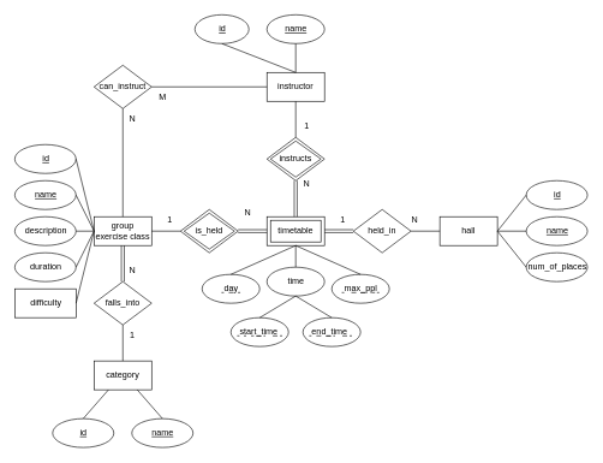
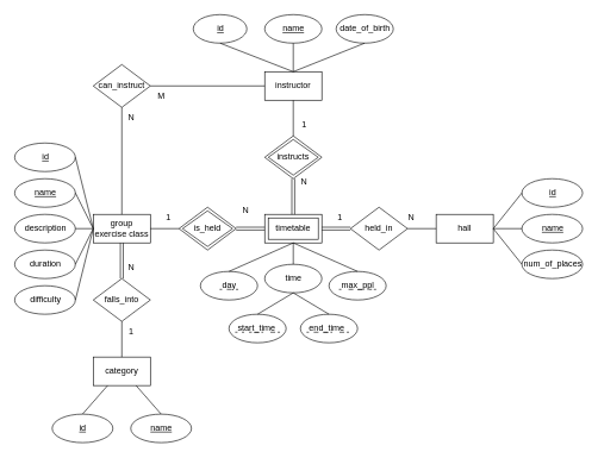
  <mxCell id="0" />
  <mxCell id="1" parent="0" />
  <mxCell id="2" value="hall" style="rounded=0;whiteSpace=wrap;html=1;" parent="1" vertex="1"><mxGeometry x="610" y="300" width="80" height="40" as="geometry" /></mxCell>
  <mxCell id="3" value="instructor" style="rounded=0;whiteSpace=wrap;html=1;" parent="1" vertex="1"><mxGeometry x="370" y="100" width="80" height="40" as="geometry" /></mxCell>
  <mxCell id="4" value="group exercise class" style="rounded=0;whiteSpace=wrap;html=1;" parent="1" vertex="1"><mxGeometry x="130" y="300" width="80" height="40" as="geometry" /></mxCell>
  <mxCell id="5" value="category" style="rounded=0;whiteSpace=wrap;html=1;" parent="1" vertex="1"><mxGeometry x="130" y="500" width="80" height="40" as="geometry" /></mxCell>
  <mxCell id="6" value="falls_into" style="rhombus;whiteSpace=wrap;html=1;" parent="1" vertex="1"><mxGeometry x="130" y="390" width="80" height="60" as="geometry" /></mxCell>
  <mxCell id="7" value="can_instruct" style="rhombus;whiteSpace=wrap;html=1;" parent="1" vertex="1"><mxGeometry x="130" y="90" width="80" height="60" as="geometry" /></mxCell>
  <mxCell id="8" value="&lt;u&gt;id&lt;/u&gt;" style="ellipse;dashed=1+whiteSpace=wrap;html=1;dashPattern=1" parent="1" vertex="1"><mxGeometry x="20" y="200" width="85" height="40" as="geometry" /></mxCell>
- <mxCell id="9" value="difficulty" style="dashed=1+whiteSpace=wrap;html=1;dashPattern=1;rounded=0;" parent="1" vertex="1"><mxGeometry x="20" y="400" width="85" height="40" as="geometry" /></mxCell>
+ <mxCell id="9" value="difficulty" style="ellipse;dashed=1+whiteSpace=wrap;html=1;dashPattern=1" parent="1" vertex="1"><mxGeometry x="20" y="400" width="85" height="40" as="geometry" /></mxCell>
  <mxCell id="10" value="duration" style="ellipse;dashed=1+whiteSpace=wrap;html=1;dashPattern=1" parent="1" vertex="1"><mxGeometry x="20" y="350" width="85" height="40" as="geometry" /></mxCell>
  <mxCell id="11" value="description" style="ellipse;dashed=1+whiteSpace=wrap;html=1;dashPattern=1" parent="1" vertex="1"><mxGeometry x="20" y="300" width="85" height="40" as="geometry" /></mxCell>
  <mxCell id="12" value="&lt;u&gt;name&lt;/u&gt;" style="ellipse;dashed=1+whiteSpace=wrap;html=1;dashPattern=1" parent="1" vertex="1"><mxGeometry x="20" y="250" width="85" height="40" as="geometry" /></mxCell>
  <mxCell id="13" value="&lt;u&gt;id&lt;/u&gt;" style="ellipse;dashed=1+whiteSpace=wrap;html=1;dashPattern=1" parent="1" vertex="1"><mxGeometry x="72.5" y="580" width="85" height="40" as="geometry" /></mxCell>
  <mxCell id="14" value="&lt;u&gt;name&lt;/u&gt;" style="ellipse;dashed=1+whiteSpace=wrap;html=1;dashPattern=1" parent="1" vertex="1"><mxGeometry x="182.5" y="580" width="85" height="40" as="geometry" /></mxCell>
  <mxCell id="15" value="" style="endArrow=none;html=1;rounded=0;entryX=0.75;entryY=1;entryDx=0;entryDy=0;exitX=0.5;exitY=0;exitDx=0;exitDy=0;" parent="1" source="14" target="5" edge="1"><mxGeometry width="50" height="50" relative="1" as="geometry"><mxPoint x="-130" y="500" as="sourcePoint" /><mxPoint x="-80" y="450" as="targetPoint" /></mxGeometry></mxCell>
  <mxCell id="16" value="" style="endArrow=none;html=1;rounded=0;exitX=0.5;exitY=0;exitDx=0;exitDy=0;entryX=0.25;entryY=1;entryDx=0;entryDy=0;" parent="1" source="13" target="5" edge="1"><mxGeometry width="50" height="50" relative="1" as="geometry"><mxPoint x="-130" y="500" as="sourcePoint" /><mxPoint x="-80" y="450" as="targetPoint" /><Array as="points" /></mxGeometry></mxCell>
+ <mxCell id="17" value="date_of_birth" style="ellipse;dashed=1+whiteSpace=wrap;html=1;dashPattern=1" parent="1" vertex="1"><mxGeometry x="470" y="20" width="80" height="40" as="geometry" /></mxCell>
  <mxCell id="18" value="&lt;u&gt;name&lt;/u&gt;" style="ellipse;dashed=1+whiteSpace=wrap;html=1;dashPattern=1" parent="1" vertex="1"><mxGeometry x="370" y="20" width="80" height="40" as="geometry" /></mxCell>
  <mxCell id="19" value="&lt;u&gt;id&lt;/u&gt;" style="ellipse;dashed=1+whiteSpace=wrap;html=1;dashPattern=1" parent="1" vertex="1"><mxGeometry x="270" y="20" width="75" height="40" as="geometry" /></mxCell>
  <mxCell id="20" value="num_of_places" style="ellipse;dashed=1+whiteSpace=wrap;html=1;dashPattern=1" parent="1" vertex="1"><mxGeometry x="730" y="350" width="85" height="40" as="geometry" /></mxCell>
  <mxCell id="21" value="&lt;u&gt;name&lt;/u&gt;" style="ellipse;dashed=1+whiteSpace=wrap;html=1;dashPattern=1" parent="1" vertex="1"><mxGeometry x="730" y="300" width="85" height="40" as="geometry" /></mxCell>
  <mxCell id="22" value="&lt;u&gt;id&lt;/u&gt;" style="ellipse;dashed=1+whiteSpace=wrap;html=1;dashPattern=1" parent="1" vertex="1"><mxGeometry x="730" y="250" width="85" height="40" as="geometry" /></mxCell>
  <mxCell id="23" value="time" style="ellipse;dashed=1+whiteSpace=wrap;html=1;dashPattern=1" parent="1" vertex="1"><mxGeometry x="370" y="370" width="80" height="40" as="geometry" /></mxCell>
  <mxCell id="24" value="&lt;u&gt;&amp;nbsp;&lt;/u&gt;s&lt;u&gt;t&lt;/u&gt;a&lt;u&gt;r&lt;/u&gt;t&lt;u&gt;_&lt;/u&gt;t&lt;u&gt;i&lt;/u&gt;m&lt;u&gt;e&lt;/u&gt;&amp;nbsp;&lt;u&gt;&amp;nbsp;&lt;/u&gt;" style="ellipse;dashed=1+whiteSpace=wrap;html=1;dashPattern=1" parent="1" vertex="1"><mxGeometry x="320" y="440" width="80" height="40" as="geometry" /></mxCell>
  <mxCell id="25" value="&lt;u&gt;&amp;nbsp;&lt;/u&gt;e&lt;u&gt;n&lt;/u&gt;d&lt;u&gt;_&lt;/u&gt;t&lt;u&gt;i&lt;/u&gt;m&lt;u&gt;e&lt;/u&gt;&amp;nbsp;&lt;u&gt;&amp;nbsp;&lt;/u&gt;&amp;nbsp;" style="ellipse;dashed=1+whiteSpace=wrap;html=1;dashPattern=1" parent="1" vertex="1"><mxGeometry x="420" y="440" width="80" height="40" as="geometry" /></mxCell>
  <mxCell id="26" value="timetable" style="rounded=0;whiteSpace=wrap;html=1;" parent="1" vertex="1"><mxGeometry x="370" y="300" width="80" height="40" as="geometry" /></mxCell>
  <mxCell id="27" value="is_held" style="rhombus;whiteSpace=wrap;html=1;" parent="1" vertex="1"><mxGeometry x="250" y="290" width="80" height="60" as="geometry" /></mxCell>
  <mxCell id="28" value="held_in" style="rhombus;whiteSpace=wrap;html=1;" parent="1" vertex="1"><mxGeometry x="490" y="290" width="80" height="60" as="geometry" /></mxCell>
  <mxCell id="29" value="instructs" style="rhombus;whiteSpace=wrap;html=1;" parent="1" vertex="1"><mxGeometry x="370" y="190" width="80" height="60" as="geometry" /></mxCell>
  <mxCell id="30" value="" style="endArrow=none;html=1;rounded=0;exitX=1;exitY=0.5;exitDx=0;exitDy=0;entryX=0;entryY=0.5;entryDx=0;entryDy=0;" parent="1" source="9" target="4" edge="1"><mxGeometry width="50" height="50" relative="1" as="geometry"><mxPoint x="140" y="380" as="sourcePoint" /><mxPoint x="190" y="330" as="targetPoint" /></mxGeometry></mxCell>
  <mxCell id="31" value="" style="endArrow=none;html=1;rounded=0;exitX=1;exitY=0.5;exitDx=0;exitDy=0;entryX=0;entryY=0.5;entryDx=0;entryDy=0;" parent="1" source="10" target="4" edge="1"><mxGeometry width="50" height="50" relative="1" as="geometry"><mxPoint x="140" y="380" as="sourcePoint" /><mxPoint x="190" y="330" as="targetPoint" /></mxGeometry></mxCell>
  <mxCell id="32" value="" style="endArrow=none;html=1;rounded=0;exitX=1;exitY=0.5;exitDx=0;exitDy=0;entryX=0;entryY=0.5;entryDx=0;entryDy=0;" parent="1" source="11" target="4" edge="1"><mxGeometry width="50" height="50" relative="1" as="geometry"><mxPoint x="115" y="380" as="sourcePoint" /><mxPoint x="140" y="350" as="targetPoint" /></mxGeometry></mxCell>
  <mxCell id="33" value="" style="endArrow=none;html=1;rounded=0;exitX=1;exitY=0.5;exitDx=0;exitDy=0;" parent="1" source="12" edge="1"><mxGeometry width="50" height="50" relative="1" as="geometry"><mxPoint x="125" y="390" as="sourcePoint" /><mxPoint x="130" y="320" as="targetPoint" /></mxGeometry></mxCell>
  <mxCell id="34" value="" style="endArrow=none;html=1;rounded=0;exitX=1;exitY=0.5;exitDx=0;exitDy=0;" parent="1" source="8" edge="1"><mxGeometry width="50" height="50" relative="1" as="geometry"><mxPoint x="135" y="400" as="sourcePoint" /><mxPoint x="130" y="320" as="targetPoint" /></mxGeometry></mxCell>
  <mxCell id="35" value="" style="endArrow=none;html=1;rounded=0;exitX=0.5;exitY=1;exitDx=0;exitDy=0;entryX=0.5;entryY=0;entryDx=0;entryDy=0;" parent="1" source="19" target="3" edge="1"><mxGeometry width="50" height="50" relative="1" as="geometry"><mxPoint x="420" y="60" as="sourcePoint" /><mxPoint x="470" y="10" as="targetPoint" /></mxGeometry></mxCell>
  <mxCell id="36" value="" style="endArrow=none;html=1;rounded=0;entryX=0.5;entryY=1;entryDx=0;entryDy=0;" parent="1" target="18" edge="1"><mxGeometry width="50" height="50" relative="1" as="geometry"><mxPoint x="410" y="100" as="sourcePoint" /><mxPoint x="380" y="110" as="targetPoint" /></mxGeometry></mxCell>
+ <mxCell id="37" value="" style="endArrow=none;html=1;rounded=0;exitX=0.5;exitY=0;exitDx=0;exitDy=0;entryX=0.5;entryY=1;entryDx=0;entryDy=0;" parent="1" source="3" target="17" edge="1"><mxGeometry width="50" height="50" relative="1" as="geometry"><mxPoint x="328" y="80" as="sourcePoint" /><mxPoint x="390" y="120" as="targetPoint" /></mxGeometry></mxCell>
  <mxCell id="38" value="" style="endArrow=none;html=1;rounded=0;entryX=0;entryY=0.5;entryDx=0;entryDy=0;exitX=1;exitY=0.5;exitDx=0;exitDy=0;" parent="1" source="7" target="3" edge="1"><mxGeometry width="50" height="50" relative="1" as="geometry"><mxPoint x="270" y="240" as="sourcePoint" /><mxPoint x="320" y="190" as="targetPoint" /></mxGeometry></mxCell>
  <mxCell id="39" value="" style="endArrow=none;html=1;rounded=0;exitX=0.5;exitY=0;exitDx=0;exitDy=0;" parent="1" source="4" edge="1"><mxGeometry width="50" height="50" relative="1" as="geometry"><mxPoint x="270" y="240" as="sourcePoint" /><mxPoint x="170" y="150" as="targetPoint" /></mxGeometry></mxCell>
  <mxCell id="40" value="" style="endArrow=none;html=1;rounded=0;exitX=1;exitY=0.5;exitDx=0;exitDy=0;entryX=0;entryY=0.5;entryDx=0;entryDy=0;" parent="1" source="4" target="27" edge="1"><mxGeometry width="50" height="50" relative="1" as="geometry"><mxPoint x="330" y="330" as="sourcePoint" /><mxPoint x="380" y="280" as="targetPoint" /></mxGeometry></mxCell>
  <mxCell id="41" value="" style="endArrow=none;html=1;rounded=0;exitX=1;exitY=0.5;exitDx=0;exitDy=0;entryX=0;entryY=0.5;entryDx=0;entryDy=0;shape=link;" parent="1" source="27" target="26" edge="1"><mxGeometry width="50" height="50" relative="1" as="geometry"><mxPoint x="370" y="350" as="sourcePoint" /><mxPoint x="420" y="300" as="targetPoint" /></mxGeometry></mxCell>
  <mxCell id="42" value="" style="endArrow=none;html=1;rounded=0;entryX=0.5;entryY=1;entryDx=0;entryDy=0;exitX=0.5;exitY=0;exitDx=0;exitDy=0;" parent="1" source="23" target="26" edge="1"><mxGeometry width="50" height="50" relative="1" as="geometry"><mxPoint x="440" y="390" as="sourcePoint" /><mxPoint x="490" y="340" as="targetPoint" /></mxGeometry></mxCell>
  <mxCell id="43" value="" style="endArrow=none;html=1;rounded=0;entryX=0.5;entryY=1;entryDx=0;entryDy=0;exitX=0.5;exitY=0;exitDx=0;exitDy=0;" parent="1" source="24" target="23" edge="1"><mxGeometry width="50" height="50" relative="1" as="geometry"><mxPoint x="440" y="390" as="sourcePoint" /><mxPoint x="490" y="340" as="targetPoint" /></mxGeometry></mxCell>
  <mxCell id="44" value="" style="endArrow=none;html=1;rounded=0;exitX=0.5;exitY=1;exitDx=0;exitDy=0;entryX=0.5;entryY=0;entryDx=0;entryDy=0;" parent="1" source="23" target="25" edge="1"><mxGeometry width="50" height="50" relative="1" as="geometry"><mxPoint x="338" y="90" as="sourcePoint" /><mxPoint x="400" y="130" as="targetPoint" /></mxGeometry></mxCell>
  <mxCell id="45" value="&lt;u&gt;&amp;nbsp;&lt;/u&gt;d&lt;u&gt;a&lt;/u&gt;y&lt;u&gt;&amp;nbsp;&lt;/u&gt;" style="ellipse;dashed=1+whiteSpace=wrap;html=1;dashPattern=1" parent="1" vertex="1"><mxGeometry x="280" y="380" width="80" height="40" as="geometry" /></mxCell>
  <mxCell id="46" value="" style="endArrow=none;html=1;rounded=0;entryX=0.5;entryY=1;entryDx=0;entryDy=0;exitX=0.5;exitY=0;exitDx=0;exitDy=0;" parent="1" source="45" target="26" edge="1"><mxGeometry width="50" height="50" relative="1" as="geometry"><mxPoint x="420" y="400" as="sourcePoint" /><mxPoint x="450" y="360" as="targetPoint" /></mxGeometry></mxCell>
  <mxCell id="47" value="&lt;u&gt;&amp;nbsp;&lt;/u&gt;m&lt;u&gt;a&lt;/u&gt;x&lt;u&gt;_&lt;/u&gt;p&lt;u&gt;p&lt;/u&gt;l&lt;u&gt;&amp;nbsp;&lt;/u&gt;" style="ellipse;dashed=1+whiteSpace=wrap;html=1;dashPattern=1" parent="1" vertex="1"><mxGeometry x="460" y="380" width="80" height="40" as="geometry" /></mxCell>
  <mxCell id="48" value="" style="endArrow=none;html=1;rounded=0;entryX=0.5;entryY=1;entryDx=0;entryDy=0;exitX=0.5;exitY=0;exitDx=0;exitDy=0;" parent="1" source="47" target="26" edge="1"><mxGeometry width="50" height="50" relative="1" as="geometry"><mxPoint x="420" y="390" as="sourcePoint" /><mxPoint x="420" y="350" as="targetPoint" /></mxGeometry></mxCell>
  <mxCell id="49" value="" style="endArrow=none;html=1;rounded=0;entryX=0;entryY=0.5;entryDx=0;entryDy=0;exitX=1;exitY=0.5;exitDx=0;exitDy=0;" parent="1" source="2" target="22" edge="1"><mxGeometry width="50" height="50" relative="1" as="geometry"><mxPoint x="730" y="410" as="sourcePoint" /><mxPoint x="780" y="360" as="targetPoint" /></mxGeometry></mxCell>
  <mxCell id="50" value="" style="endArrow=none;html=1;rounded=0;entryX=0;entryY=0.5;entryDx=0;entryDy=0;exitX=1;exitY=0.5;exitDx=0;exitDy=0;" parent="1" source="2" target="21" edge="1"><mxGeometry width="50" height="50" relative="1" as="geometry"><mxPoint x="700" y="330" as="sourcePoint" /><mxPoint x="740" y="280" as="targetPoint" /></mxGeometry></mxCell>
  <mxCell id="51" value="" style="endArrow=none;html=1;rounded=0;entryX=0;entryY=0.5;entryDx=0;entryDy=0;exitX=1;exitY=0.5;exitDx=0;exitDy=0;" parent="1" source="2" target="20" edge="1"><mxGeometry width="50" height="50" relative="1" as="geometry"><mxPoint x="710" y="340" as="sourcePoint" /><mxPoint x="750" y="290" as="targetPoint" /></mxGeometry></mxCell>
  <mxCell id="52" value="" style="endArrow=none;html=1;rounded=0;entryX=0;entryY=0.5;entryDx=0;entryDy=0;exitX=1;exitY=0.5;exitDx=0;exitDy=0;" parent="1" source="28" target="2" edge="1"><mxGeometry width="50" height="50" relative="1" as="geometry"><mxPoint x="530" y="400" as="sourcePoint" /><mxPoint x="580" y="350" as="targetPoint" /></mxGeometry></mxCell>
  <mxCell id="53" value="" style="endArrow=none;html=1;rounded=0;exitX=1;exitY=0.5;exitDx=0;exitDy=0;shape=link;" parent="1" source="26" edge="1"><mxGeometry width="50" height="50" relative="1" as="geometry"><mxPoint x="580" y="330" as="sourcePoint" /><mxPoint x="490" y="320" as="targetPoint" /></mxGeometry></mxCell>
  <mxCell id="54" value="" style="endArrow=none;html=1;rounded=0;entryX=0.5;entryY=1;entryDx=0;entryDy=0;" parent="1" target="3" edge="1"><mxGeometry width="50" height="50" relative="1" as="geometry"><mxPoint x="410" y="190" as="sourcePoint" /><mxPoint x="440" y="270" as="targetPoint" /></mxGeometry></mxCell>
  <mxCell id="55" value="" style="endArrow=none;html=1;rounded=0;entryX=0.5;entryY=1;entryDx=0;entryDy=0;exitX=0.5;exitY=0;exitDx=0;exitDy=0;shape=link;" parent="1" source="26" target="29" edge="1"><mxGeometry width="50" height="50" relative="1" as="geometry"><mxPoint x="420" y="200" as="sourcePoint" /><mxPoint x="420" y="150" as="targetPoint" /></mxGeometry></mxCell>
  <mxCell id="56" value="" style="endArrow=none;html=1;rounded=0;exitX=0.5;exitY=1;exitDx=0;exitDy=0;entryX=0.5;entryY=0;entryDx=0;entryDy=0;shape=link;" parent="1" source="4" target="6" edge="1"><mxGeometry width="50" height="50" relative="1" as="geometry"><mxPoint x="270" y="370" as="sourcePoint" /><mxPoint x="320" y="320" as="targetPoint" /></mxGeometry></mxCell>
  <mxCell id="57" value="" style="endArrow=none;html=1;rounded=0;exitX=0.5;exitY=0;exitDx=0;exitDy=0;entryX=0.5;entryY=1;entryDx=0;entryDy=0;" parent="1" source="5" target="6" edge="1"><mxGeometry width="50" height="50" relative="1" as="geometry"><mxPoint x="270" y="370" as="sourcePoint" /><mxPoint x="320" y="320" as="targetPoint" /></mxGeometry></mxCell>
  <mxCell id="58" value="N" style="text;html=1;align=center;verticalAlign=middle;resizable=0;points=[];autosize=1;strokeColor=none;fillColor=none;" parent="1" vertex="1"><mxGeometry x="560" y="290" width="30" height="30" as="geometry" /></mxCell>
  <mxCell id="59" value="N" style="text;html=1;align=center;verticalAlign=middle;resizable=0;points=[];autosize=1;strokeColor=none;fillColor=none;" parent="1" vertex="1"><mxGeometry x="410" y="240" width="30" height="30" as="geometry" /></mxCell>
  <mxCell id="60" value="N" style="text;html=1;align=center;verticalAlign=middle;resizable=0;points=[];autosize=1;strokeColor=none;fillColor=none;" parent="1" vertex="1"><mxGeometry x="327.5" y="280" width="30" height="30" as="geometry" /></mxCell>
  <mxCell id="61" value="N" style="text;html=1;align=center;verticalAlign=middle;resizable=0;points=[];autosize=1;strokeColor=none;fillColor=none;" parent="1" vertex="1"><mxGeometry x="168" y="360" width="30" height="30" as="geometry" /></mxCell>
  <mxCell id="62" value="N" style="text;html=1;align=center;verticalAlign=middle;resizable=0;points=[];autosize=1;strokeColor=none;fillColor=none;" parent="1" vertex="1"><mxGeometry x="168" y="150" width="30" height="30" as="geometry" /></mxCell>
  <mxCell id="63" value="M" style="text;html=1;align=center;verticalAlign=middle;resizable=0;points=[];autosize=1;strokeColor=none;fillColor=none;" parent="1" vertex="1"><mxGeometry x="210" y="120" width="30" height="30" as="geometry" /></mxCell>
  <mxCell id="64" value="1" style="text;html=1;align=center;verticalAlign=middle;resizable=0;points=[];autosize=1;strokeColor=none;fillColor=none;" parent="1" vertex="1"><mxGeometry x="168" y="450" width="30" height="30" as="geometry" /></mxCell>
  <mxCell id="65" value="1" style="text;html=1;align=center;verticalAlign=middle;resizable=0;points=[];autosize=1;strokeColor=none;fillColor=none;" parent="1" vertex="1"><mxGeometry x="220" y="290" width="30" height="30" as="geometry" /></mxCell>
  <mxCell id="66" value="1" style="text;html=1;align=center;verticalAlign=middle;resizable=0;points=[];autosize=1;strokeColor=none;fillColor=none;" parent="1" vertex="1"><mxGeometry x="460" y="290" width="30" height="30" as="geometry" /></mxCell>
  <mxCell id="67" value="1" style="text;html=1;align=center;verticalAlign=middle;resizable=0;points=[];autosize=1;strokeColor=none;fillColor=none;" parent="1" vertex="1"><mxGeometry x="410" y="160" width="30" height="30" as="geometry" /></mxCell>
  <mxCell id="68" value="timetable" style="rounded=0;whiteSpace=wrap;html=1;" vertex="1" parent="1"><mxGeometry x="375" y="305" width="70" height="30" as="geometry" /></mxCell>
  <mxCell id="69" value="is_held" style="rhombus;whiteSpace=wrap;html=1;" vertex="1" parent="1"><mxGeometry x="255" y="295" width="70" height="50" as="geometry" /></mxCell>
  <mxCell id="70" value="instructs" style="rhombus;whiteSpace=wrap;html=1;" vertex="1" parent="1"><mxGeometry x="375" y="195" width="70" height="50" as="geometry" /></mxCell>
